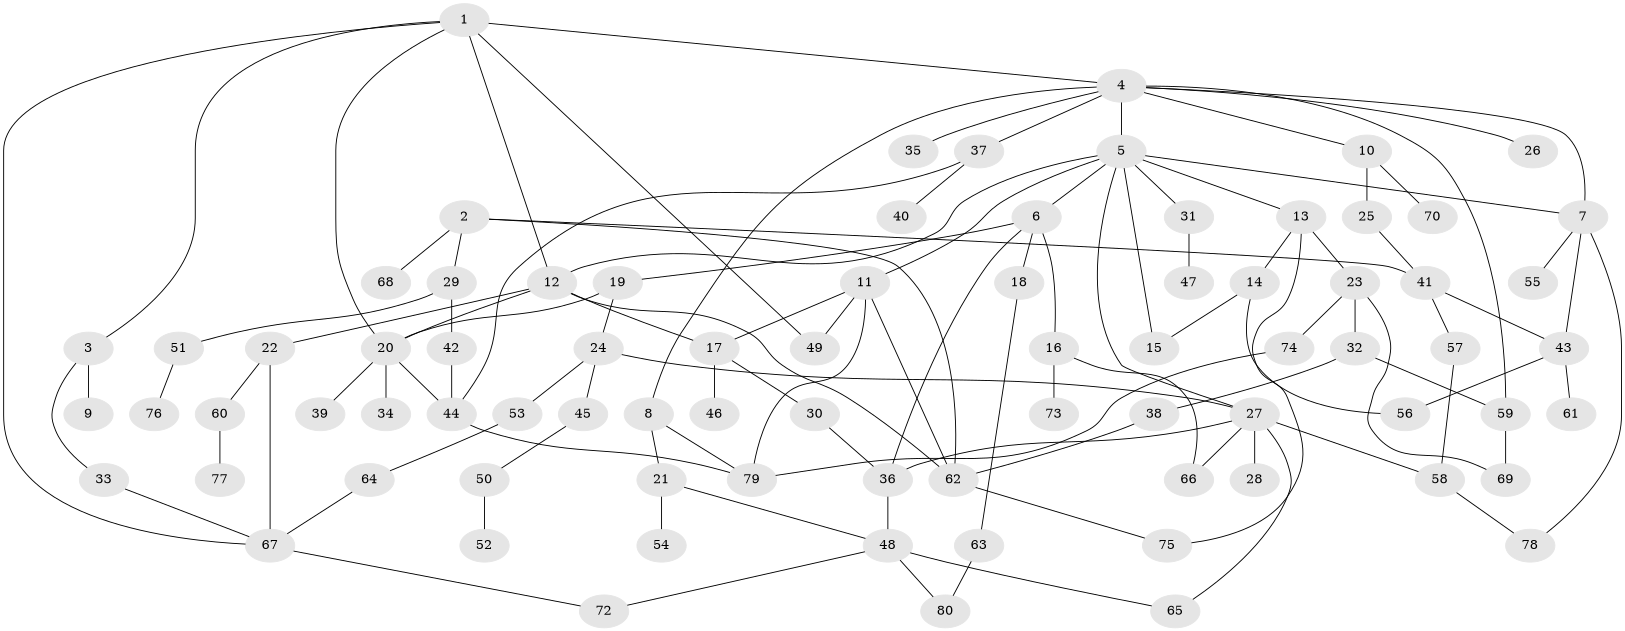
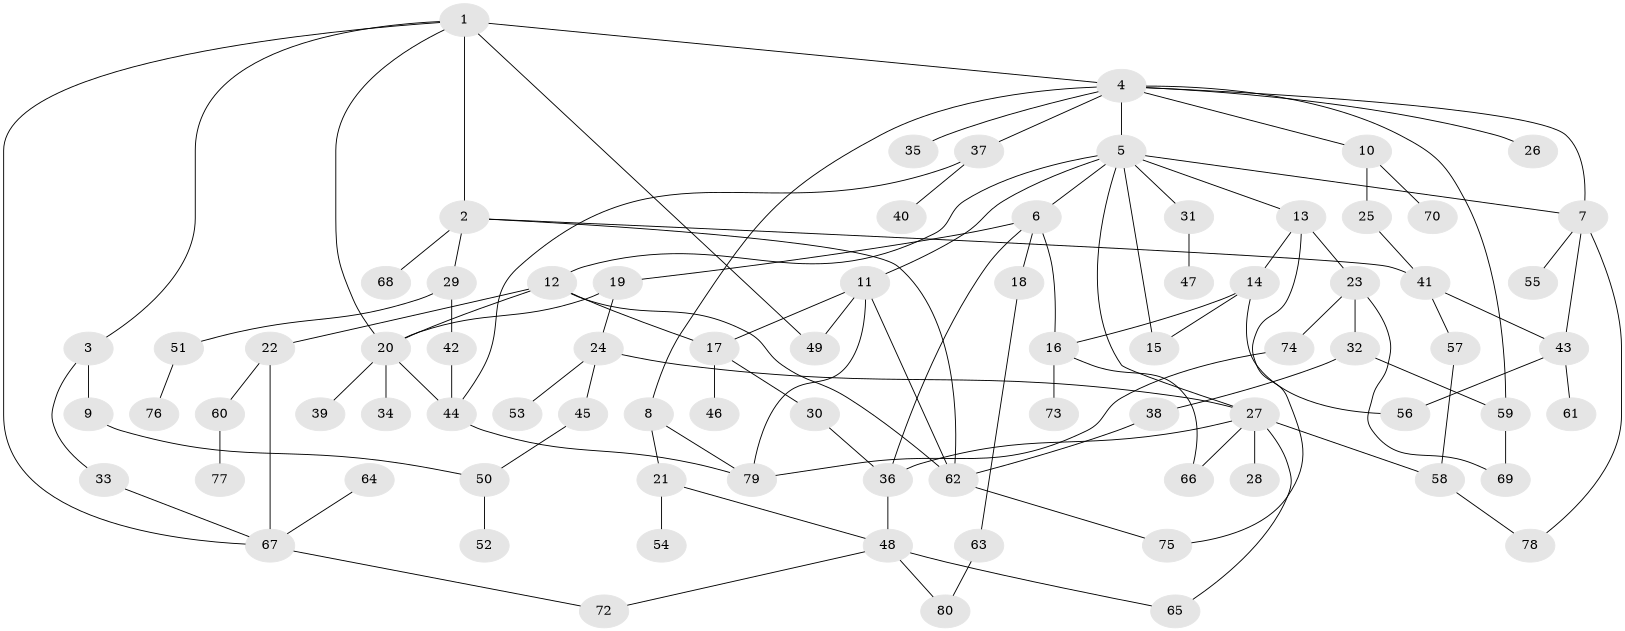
  graph {
    node [color=gray90 style=filled]
    1
    2
    3
    4
    20
    49
    67
    29
    41
    62
    68
    9
    33
    5
    7
    8
    10
    26
    35
    37
    59
    34
    39
    44
    72
    42
    51
    43
    57
    75
    50
    6
    11
    12
    13
    15
    27
    31
    55
    78
    21
    79
    25
    70
    40
    69
    16
    18
    19
    36
    17
    22
    14
    23
    66
    28
    58
    65
    47
    73
    63
    24
    48
    56
    61
    54
    52
    30
    46
    60
    32
    74
    80
    45
    53
    77
    38
    64
    76
-   1 -- 12
+   1 -- 2
    1 -- 3
    1 -- 4
    1 -- 20
    1 -- 49
    1 -- 67
    2 -- 29
    2 -- 41
    2 -- 62
    2 -- 68
    3 -- 9
    3 -- 33
    4 -- 5
    4 -- 7
    4 -- 8
    4 -- 10
    4 -- 26
    4 -- 35
    4 -- 37
    4 -- 59
    20 -- 34
    20 -- 39
    20 -- 44
    67 -- 72
    29 -- 42
    29 -- 51
    41 -- 43
    41 -- 57
    62 -- 75
+   9 -- 50
    33 -- 67
    5 -- 7
    5 -- 6
    5 -- 11
    5 -- 12
    5 -- 13
    5 -- 15
    5 -- 27
    5 -- 31
    7 -- 43
    7 -- 55
    7 -- 78
    8 -- 21
    8 -- 79
    10 -- 25
    10 -- 70
    37 -- 44
    37 -- 40
    59 -- 69
    44 -- 79
    42 -- 44
    51 -- 76
    43 -- 56
    43 -- 61
    57 -- 58
    50 -- 52
    6 -- 16
    6 -- 18
    6 -- 19
    6 -- 36
    11 -- 49
    11 -- 62
    11 -- 79
    11 -- 17
    12 -- 20
    12 -- 62
    12 -- 17
    12 -- 22
    13 -- 75
    13 -- 14
    13 -- 23
    27 -- 36
    27 -- 66
    27 -- 28
    27 -- 58
    27 -- 65
    31 -- 47
    21 -- 48
    21 -- 54
    25 -- 41
    16 -- 66
    16 -- 73
    18 -- 63
    19 -- 20
    19 -- 24
    36 -- 48
    17 -- 30
    17 -- 46
    22 -- 67
    22 -- 60
    14 -- 15
+   14 -- 16
    14 -- 56
    23 -- 69
    23 -- 32
    23 -- 74
    58 -- 78
    63 -- 80
    24 -- 27
    24 -- 45
    24 -- 53
    48 -- 72
    48 -- 65
    48 -- 80
    30 -- 36
    60 -- 77
    32 -- 59
    32 -- 38
    74 -- 79
    45 -- 50
-   53 -- 64
    38 -- 62
    64 -- 67
  }
